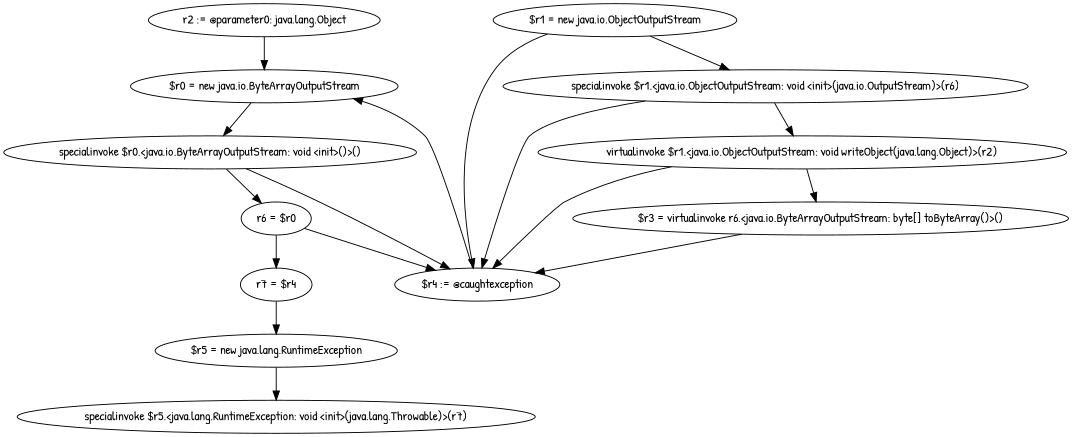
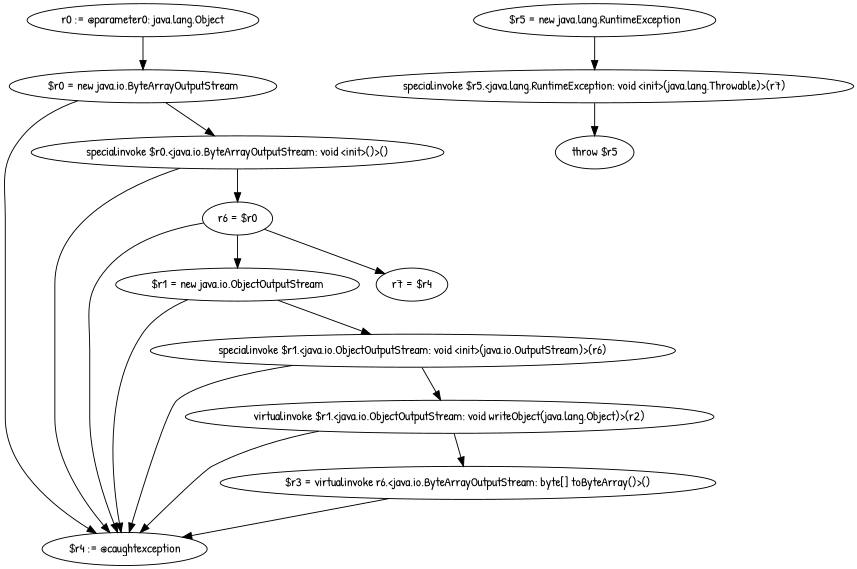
  digraph {
    fontname="Patrick Hand"
    node [fontname="Patrick Hand"]
    edge [fontname="Patrick Hand"]
-   "r2 := @parameter0: java.lang.Object"
+   "r2 := @parameter0: java.lang.Object" [label="r0 := @parameter0: java.lang.Object"]
    "$r0 = new java.io.ByteArrayOutputStream"
    "$r4 := @caughtexception"
    "specialinvoke $r0.<java.io.ByteArrayOutputStream: void <init>()>()"
    "r6 = $r0"
    "$r1 = new java.io.ObjectOutputStream"
    "r7 = $r4"
    "specialinvoke $r1.<java.io.ObjectOutputStream: void <init>(java.io.OutputStream)>(r6)"
    "virtualinvoke $r1.<java.io.ObjectOutputStream: void writeObject(java.lang.Object)>(r2)"
    "$r3 = virtualinvoke r6.<java.io.ByteArrayOutputStream: byte[] toByteArray()>()"
    "$r5 = new java.lang.RuntimeException"
    "specialinvoke $r5.<java.lang.RuntimeException: void <init>(java.lang.Throwable)>(r7)"
+   "throw $r5"
    "r2 := @parameter0: java.lang.Object" -> "$r0 = new java.io.ByteArrayOutputStream"
-   "$r4 := @caughtexception" -> "$r0 = new java.io.ByteArrayOutputStream"
+   "$r0 = new java.io.ByteArrayOutputStream" -> "$r4 := @caughtexception"
    "$r0 = new java.io.ByteArrayOutputStream" -> "specialinvoke $r0.<java.io.ByteArrayOutputStream: void <init>()>()"
    "specialinvoke $r0.<java.io.ByteArrayOutputStream: void <init>()>()" -> "$r4 := @caughtexception"
    "specialinvoke $r0.<java.io.ByteArrayOutputStream: void <init>()>()" -> "r6 = $r0"
    "r6 = $r0" -> "$r4 := @caughtexception"
+   "r6 = $r0" -> "$r1 = new java.io.ObjectOutputStream"
    "r6 = $r0" -> "r7 = $r4"
    "$r1 = new java.io.ObjectOutputStream" -> "$r4 := @caughtexception"
    "$r1 = new java.io.ObjectOutputStream" -> "specialinvoke $r1.<java.io.ObjectOutputStream: void <init>(java.io.OutputStream)>(r6)"
-   "r7 = $r4" -> "$r5 = new java.lang.RuntimeException"
    "specialinvoke $r1.<java.io.ObjectOutputStream: void <init>(java.io.OutputStream)>(r6)" -> "$r4 := @caughtexception"
    "specialinvoke $r1.<java.io.ObjectOutputStream: void <init>(java.io.OutputStream)>(r6)" -> "virtualinvoke $r1.<java.io.ObjectOutputStream: void writeObject(java.lang.Object)>(r2)"
    "virtualinvoke $r1.<java.io.ObjectOutputStream: void writeObject(java.lang.Object)>(r2)" -> "$r4 := @caughtexception"
    "virtualinvoke $r1.<java.io.ObjectOutputStream: void writeObject(java.lang.Object)>(r2)" -> "$r3 = virtualinvoke r6.<java.io.ByteArrayOutputStream: byte[] toByteArray()>()"
    "$r3 = virtualinvoke r6.<java.io.ByteArrayOutputStream: byte[] toByteArray()>()" -> "$r4 := @caughtexception"
    "$r5 = new java.lang.RuntimeException" -> "specialinvoke $r5.<java.lang.RuntimeException: void <init>(java.lang.Throwable)>(r7)"
+   "specialinvoke $r5.<java.lang.RuntimeException: void <init>(java.lang.Throwable)>(r7)" -> "throw $r5"
  }
